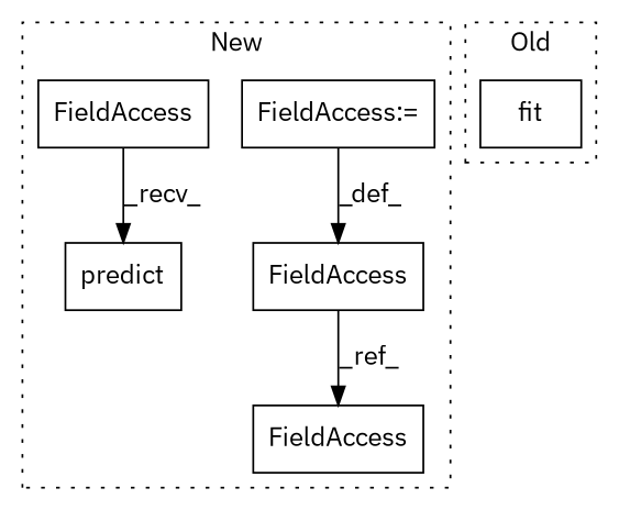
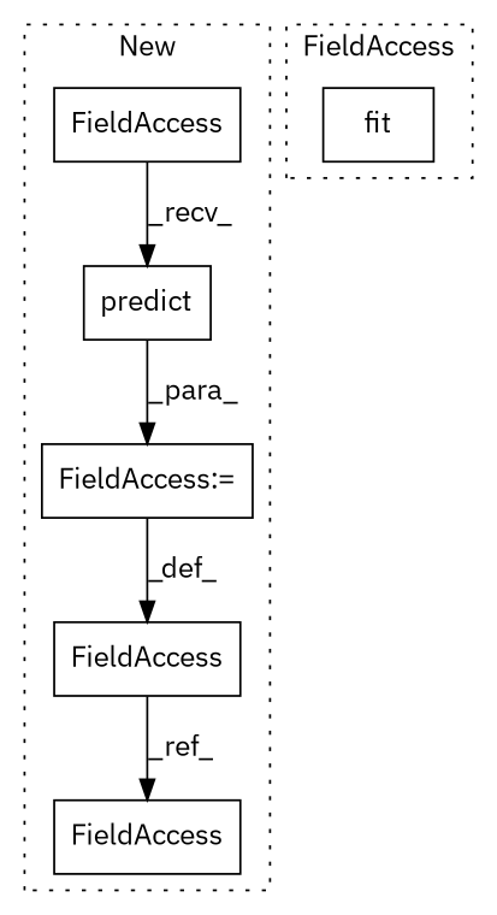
  digraph {
    fontname="IBM Plex Sans"
    node [a=22 fontname="IBM Plex Sans" l=12 shape=box]
    edge [fontname="IBM Plex Sans"]
    n1 [a=32 l="8,1" label=predict s="1075,1093"]
    n2 [a=7 l=1 label="FieldAccess:=" s=1056]
    n3 [label=FieldAccess s=1224]
    n4 [label=FieldAccess s=1328]
    n5 [l=17 label=FieldAccess s=1057]
    n6 [a=32 l="4,1" label=fit s="1144,1155"]
    subgraph cluster_1 {
      label=New
      style=dotted
      n1
      n2
      n3
      n4
      n5
    }
    subgraph cluster_2 {
-     label=Old
+     label=FieldAccess
      style=dotted
      n6
    }
+   n1 -> n2 [label=_para_]
    n2 -> n3 [label=_def_]
    n3 -> n4 [label=_ref_]
    n5 -> n1 [label=_recv_]
  }
